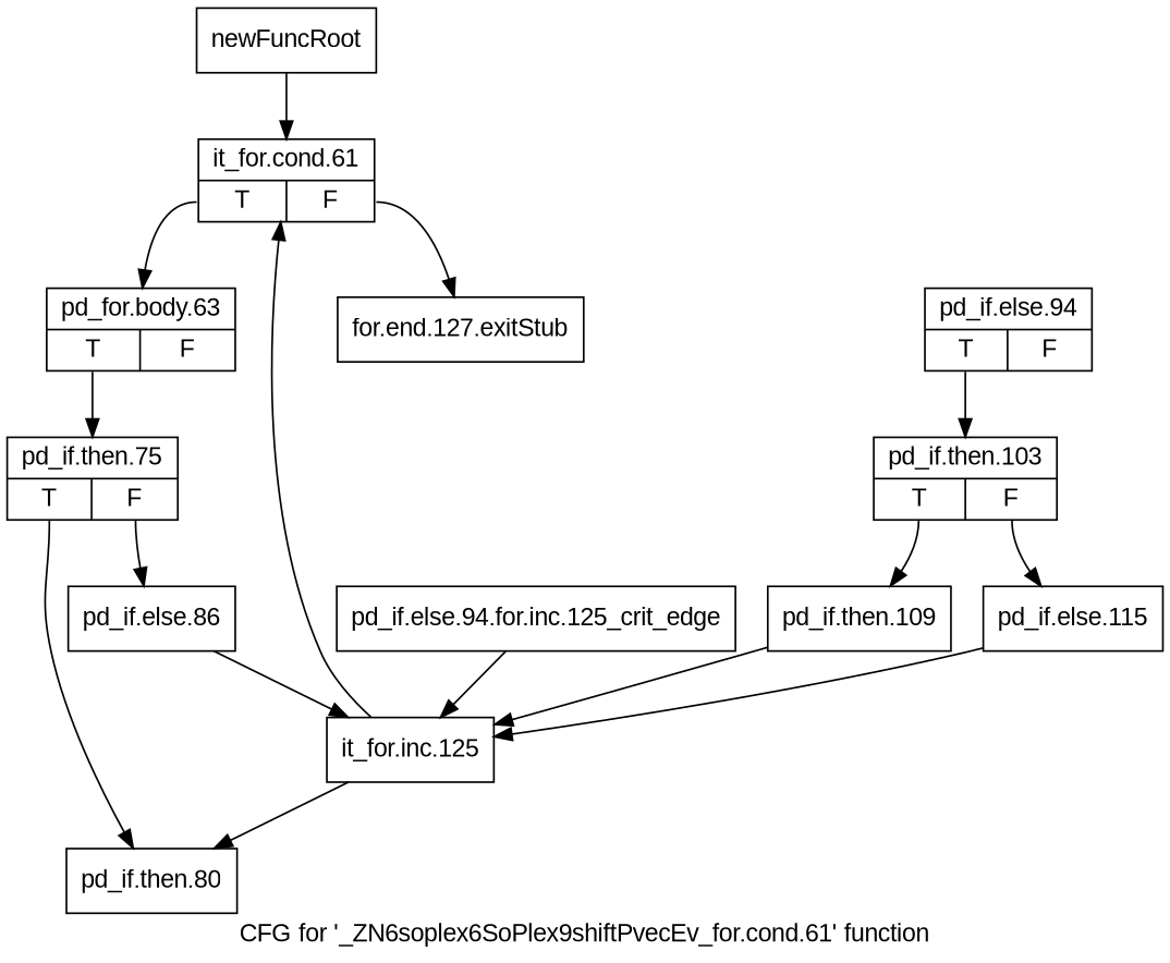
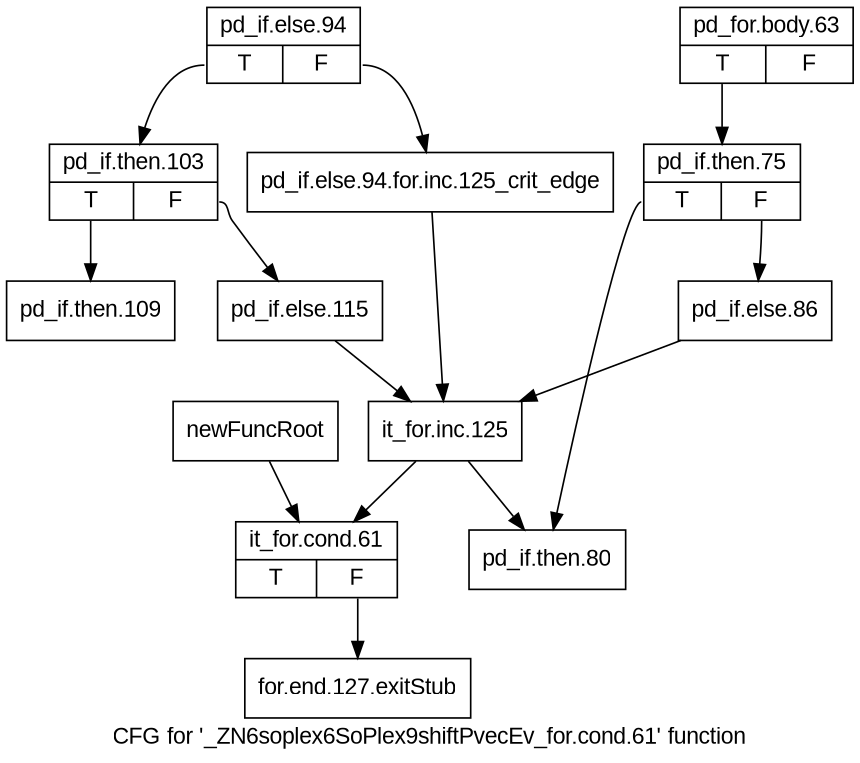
  digraph {
    fontname="Liberation Sans"
    label="CFG for '_ZN6soplex6SoPlex9shiftPvecEv_for.cond.61' function"
    node [fontname="Liberation Sans" shape=record]
    edge [fontname="Liberation Sans"]
    n1 [label="{newFuncRoot}"]
    n2 [label="{it_for.cond.61|{<s0>T|<s1>F}}"]
    n3 [label="{for.end.127.exitStub}"]
    n4 [label="{pd_for.body.63|{<s0>T|<s1>F}}"]
    n5 [label="{pd_if.then.75|{<s0>T|<s1>F}}"]
    n6 [label="{pd_if.then.80}"]
    n7 [label="{pd_if.else.86}"]
    n8 [label="{pd_if.else.94|{<s0>T|<s1>F}}"]
    n9 [label="{pd_if.then.103|{<s0>T|<s1>F}}"]
    n10 [label="{pd_if.else.94.for.inc.125_crit_edge}"]
    n11 [label="{it_for.inc.125}"]
    n12 [label="{pd_if.then.109}"]
    n13 [label="{pd_if.else.115}"]
    n1 -> n2
    n2 -> n3 [tailport=s1]
-   n2 -> n4 [tailport=s0]
    n4 -> n5 [tailport=s0]
    n5 -> n6 [tailport=s0]
    n5 -> n7 [tailport=s1]
    n7 -> n11
    n8 -> n9 [tailport=s0]
+   n8 -> n10 [tailport=s1]
    n9 -> n12 [tailport=s0]
    n9 -> n13 [tailport=s1]
    n10 -> n11
    n11 -> n2
    n11 -> n6
-   n12 -> n11
    n13 -> n11
  }
